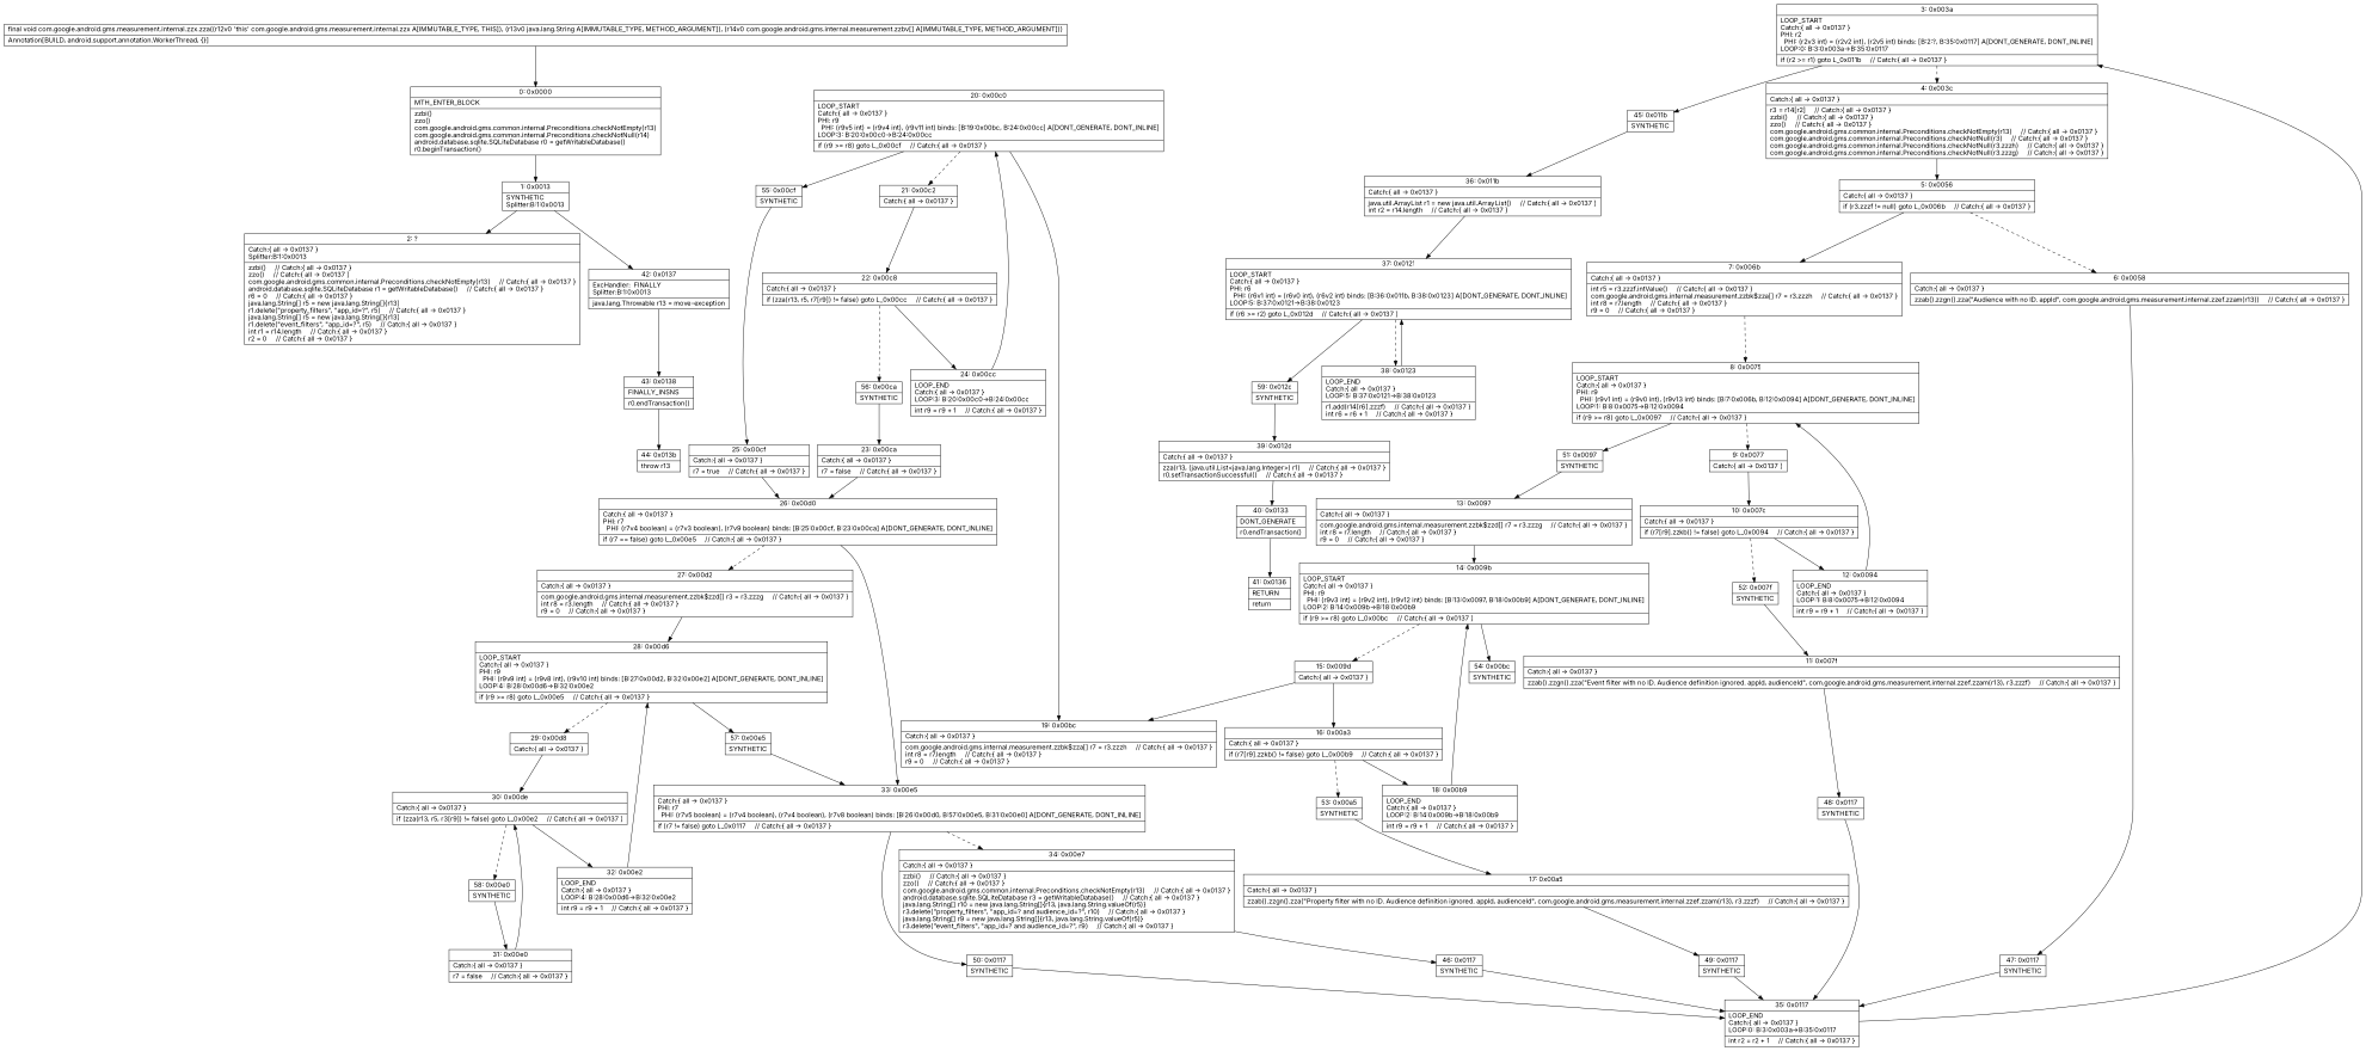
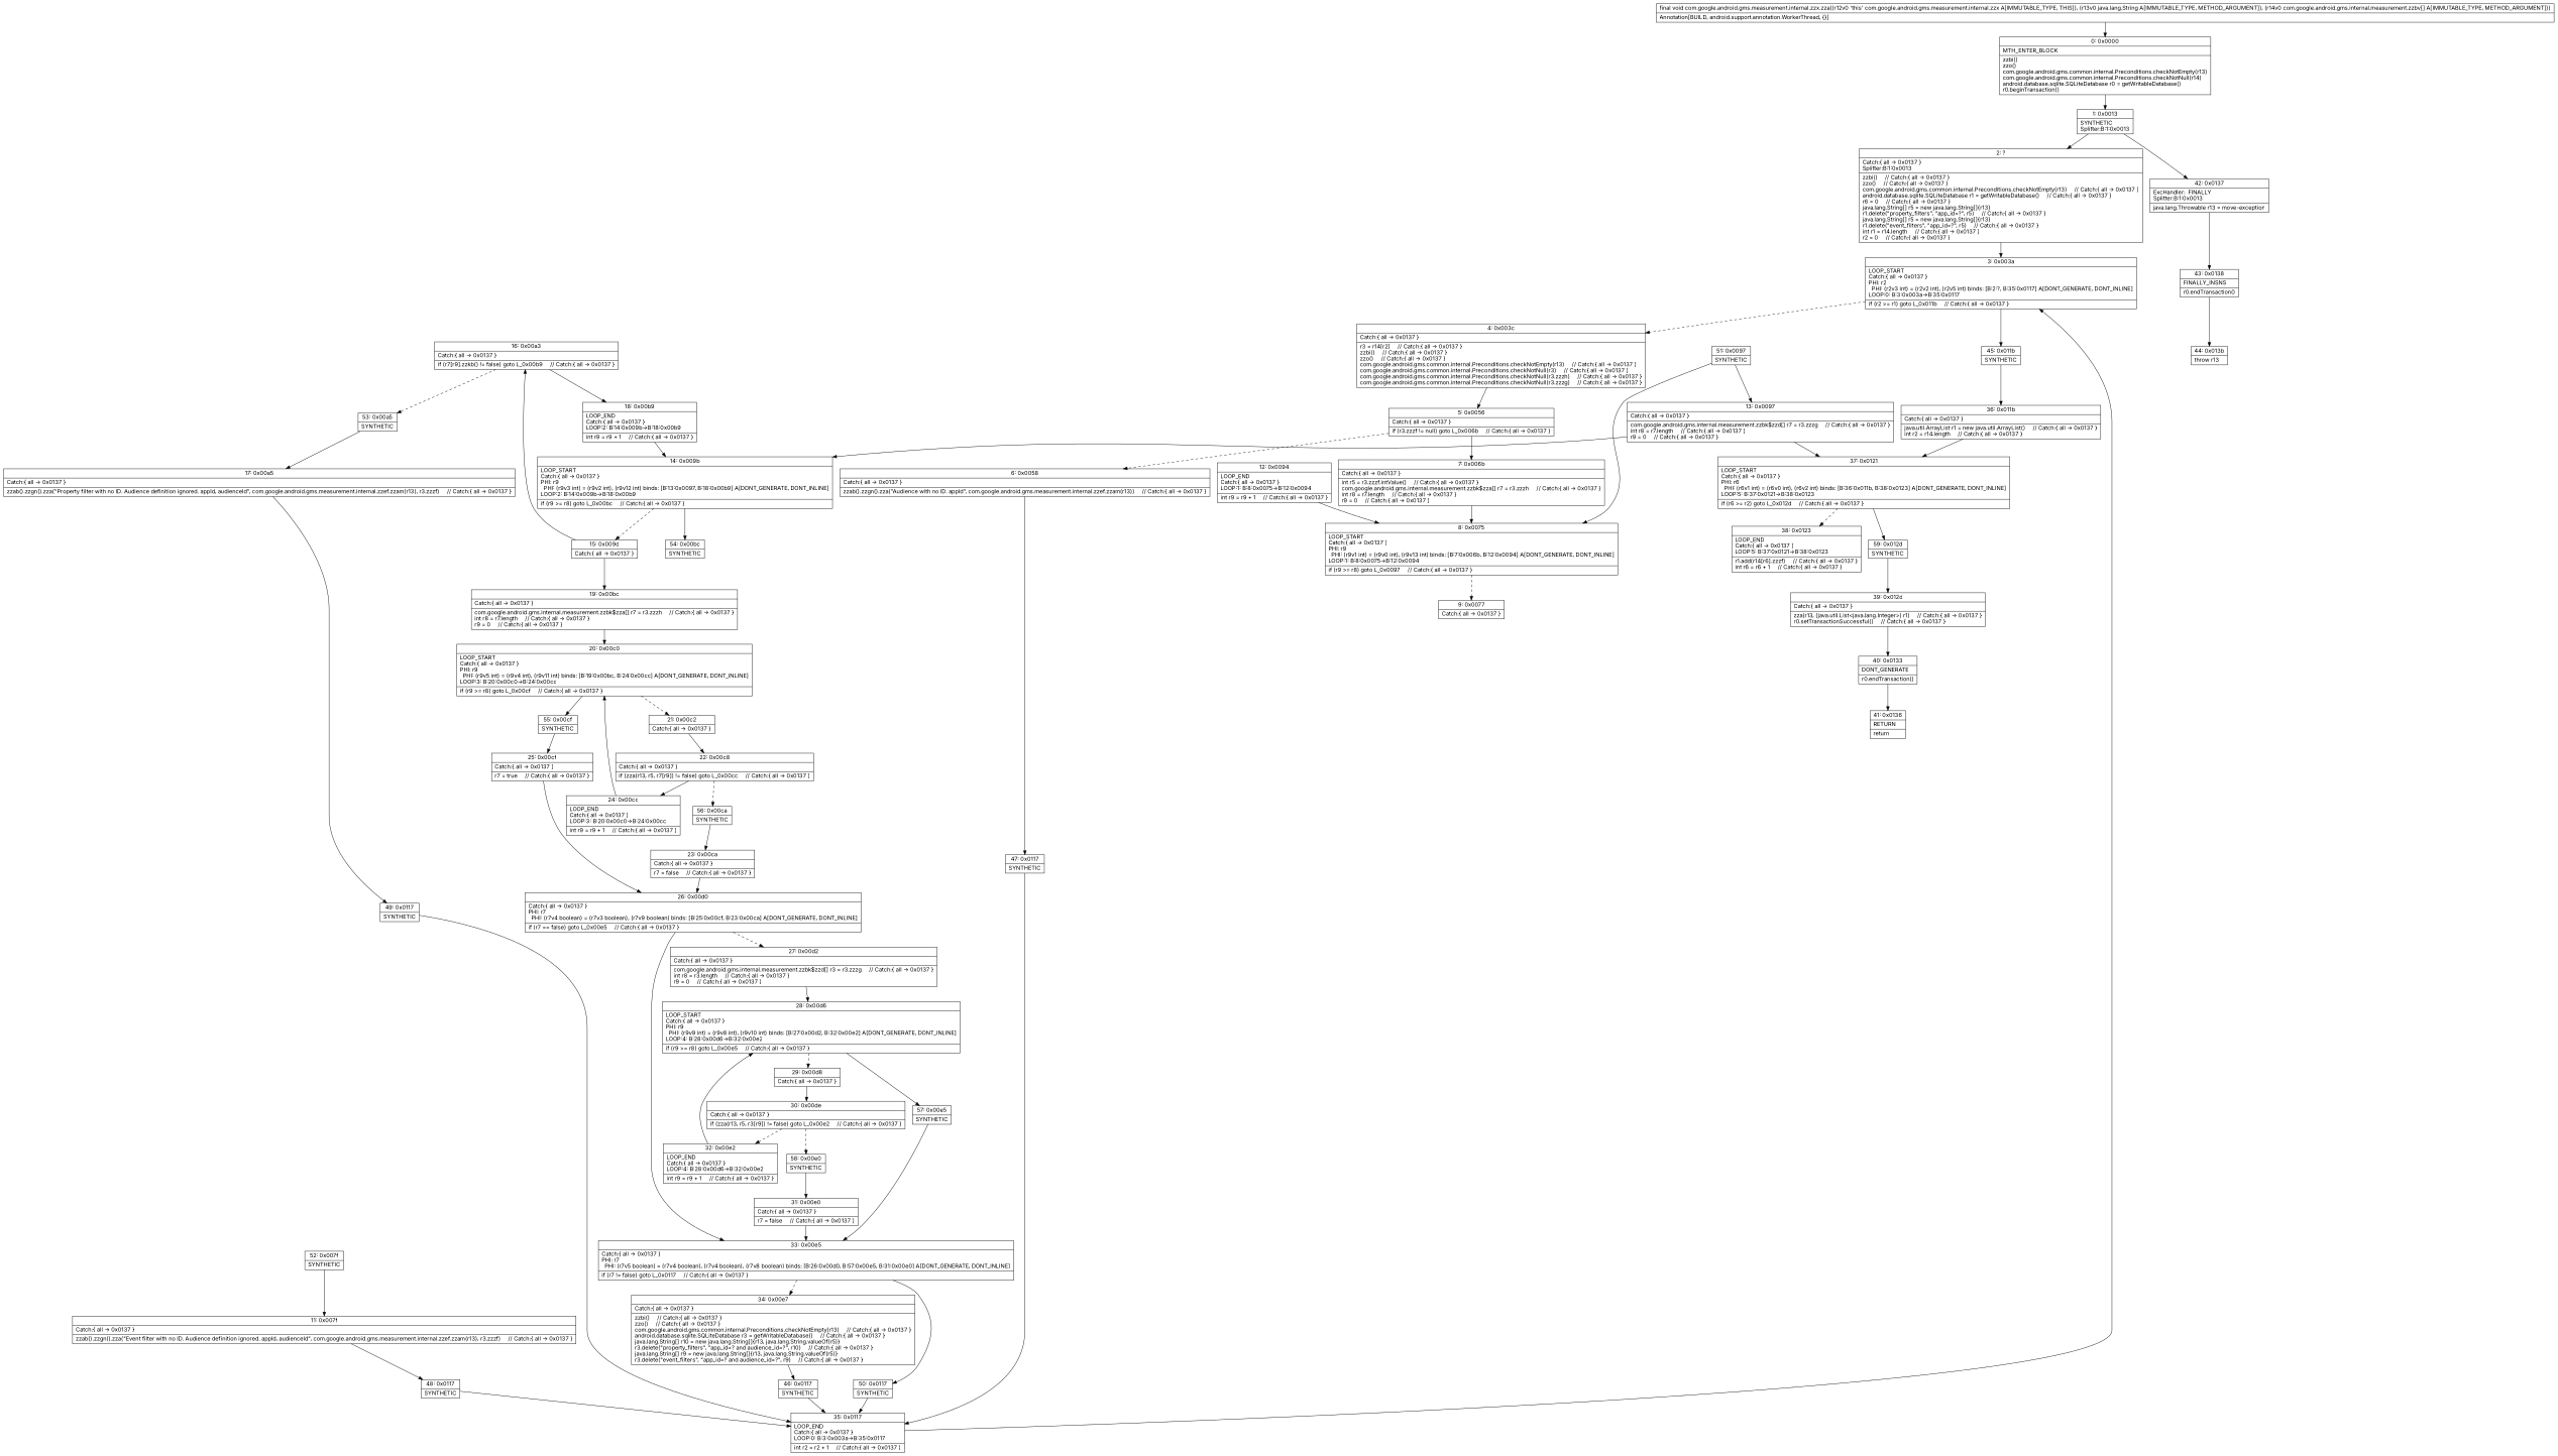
  digraph {
    fontname=Inter
    node [fontname=Inter shape=record]
    edge [fontname=Inter]
    n1 [label="{0\:\ 0x0000|MTH_ENTER_BLOCK\l|zzbi()\lzzo()\lcom.google.android.gms.common.internal.Preconditions.checkNotEmpty(r13)\lcom.google.android.gms.common.internal.Preconditions.checkNotNull(r14)\landroid.database.sqlite.SQLiteDatabase r0 = getWritableDatabase()\lr0.beginTransaction()\l}"]
    n2 [label="{1\:\ 0x0013|SYNTHETIC\lSplitter:B:1:0x0013\l}"]
    n3 [label="{2\:\ ?|Catch:\{ all \-\> 0x0137 \}\lSplitter:B:1:0x0013\l|zzbi()     \/\/ Catch:\{ all \-\> 0x0137 \}\lzzo()     \/\/ Catch:\{ all \-\> 0x0137 \}\lcom.google.android.gms.common.internal.Preconditions.checkNotEmpty(r13)     \/\/ Catch:\{ all \-\> 0x0137 \}\landroid.database.sqlite.SQLiteDatabase r1 = getWritableDatabase()     \/\/ Catch:\{ all \-\> 0x0137 \}\lr6 = 0     \/\/ Catch:\{ all \-\> 0x0137 \}\ljava.lang.String[] r5 = new java.lang.String[]\{r13\}\lr1.delete(\"property_filters\", \"app_id=?\", r5)     \/\/ Catch:\{ all \-\> 0x0137 \}\ljava.lang.String[] r5 = new java.lang.String[]\{r13\}\lr1.delete(\"event_filters\", \"app_id=?\", r5)     \/\/ Catch:\{ all \-\> 0x0137 \}\lint r1 = r14.length     \/\/ Catch:\{ all \-\> 0x0137 \}\lr2 = 0     \/\/ Catch:\{ all \-\> 0x0137 \}\l}"]
    n4 [label="{42\:\ 0x0137|ExcHandler:  FINALLY\lSplitter:B:1:0x0013\l|java.lang.Throwable r13 = move\-exception\l}"]
    n5 [label="{3\:\ 0x003a|LOOP_START\lCatch:\{ all \-\> 0x0137 \}\lPHI: r2 \l  PHI: (r2v3 int) = (r2v2 int), (r2v5 int) binds: [B:2:?, B:35:0x0117] A[DONT_GENERATE, DONT_INLINE]\lLOOP:0: B:3:0x003a\-\>B:35:0x0117\l|if (r2 \>= r1) goto L_0x011b     \/\/ Catch:\{ all \-\> 0x0137 \}\l}"]
    n6 [label="{43\:\ 0x0138|FINALLY_INSNS\l|r0.endTransaction()\l}"]
    n7 [label="{4\:\ 0x003c|Catch:\{ all \-\> 0x0137 \}\l|r3 = r14[r2]     \/\/ Catch:\{ all \-\> 0x0137 \}\lzzbi()     \/\/ Catch:\{ all \-\> 0x0137 \}\lzzo()     \/\/ Catch:\{ all \-\> 0x0137 \}\lcom.google.android.gms.common.internal.Preconditions.checkNotEmpty(r13)     \/\/ Catch:\{ all \-\> 0x0137 \}\lcom.google.android.gms.common.internal.Preconditions.checkNotNull(r3)     \/\/ Catch:\{ all \-\> 0x0137 \}\lcom.google.android.gms.common.internal.Preconditions.checkNotNull(r3.zzzh)     \/\/ Catch:\{ all \-\> 0x0137 \}\lcom.google.android.gms.common.internal.Preconditions.checkNotNull(r3.zzzg)     \/\/ Catch:\{ all \-\> 0x0137 \}\l}"]
    n8 [label="{45\:\ 0x011b|SYNTHETIC\l}"]
    n9 [label="{5\:\ 0x0056|Catch:\{ all \-\> 0x0137 \}\l|if (r3.zzzf != null) goto L_0x006b     \/\/ Catch:\{ all \-\> 0x0137 \}\l}"]
    n10 [label="{36\:\ 0x011b|Catch:\{ all \-\> 0x0137 \}\l|java.util.ArrayList r1 = new java.util.ArrayList()     \/\/ Catch:\{ all \-\> 0x0137 \}\lint r2 = r14.length     \/\/ Catch:\{ all \-\> 0x0137 \}\l}"]
    n11 [label="{6\:\ 0x0058|Catch:\{ all \-\> 0x0137 \}\l|zzab().zzgn().zza(\"Audience with no ID. appId\", com.google.android.gms.measurement.internal.zzef.zzam(r13))     \/\/ Catch:\{ all \-\> 0x0137 \}\l}"]
    n12 [label="{7\:\ 0x006b|Catch:\{ all \-\> 0x0137 \}\l|int r5 = r3.zzzf.intValue()     \/\/ Catch:\{ all \-\> 0x0137 \}\lcom.google.android.gms.internal.measurement.zzbk$zza[] r7 = r3.zzzh     \/\/ Catch:\{ all \-\> 0x0137 \}\lint r8 = r7.length     \/\/ Catch:\{ all \-\> 0x0137 \}\lr9 = 0     \/\/ Catch:\{ all \-\> 0x0137 \}\l}"]
    n13 [label="{47\:\ 0x0117|SYNTHETIC\l}"]
    n14 [label="{8\:\ 0x0075|LOOP_START\lCatch:\{ all \-\> 0x0137 \}\lPHI: r9 \l  PHI: (r9v1 int) = (r9v0 int), (r9v13 int) binds: [B:7:0x006b, B:12:0x0094] A[DONT_GENERATE, DONT_INLINE]\lLOOP:1: B:8:0x0075\-\>B:12:0x0094\l|if (r9 \>= r8) goto L_0x0097     \/\/ Catch:\{ all \-\> 0x0137 \}\l}"]
    n15 [label="{35\:\ 0x0117|LOOP_END\lCatch:\{ all \-\> 0x0137 \}\lLOOP:0: B:3:0x003a\-\>B:35:0x0117\l|int r2 = r2 + 1     \/\/ Catch:\{ all \-\> 0x0137 \}\l}"]
    n16 [label="{9\:\ 0x0077|Catch:\{ all \-\> 0x0137 \}\l}"]
    n17 [label="{51\:\ 0x0097|SYNTHETIC\l}"]
-   n18 [label="{10\:\ 0x007d|Catch:\{ all \-\> 0x0137 \}\l|if (r7[r9].zzkb() != false) goto L_0x0094     \/\/ Catch:\{ all \-\> 0x0137 \}\l}"]
    n19 [label="{13\:\ 0x0097|Catch:\{ all \-\> 0x0137 \}\l|com.google.android.gms.internal.measurement.zzbk$zzd[] r7 = r3.zzzg     \/\/ Catch:\{ all \-\> 0x0137 \}\lint r8 = r7.length     \/\/ Catch:\{ all \-\> 0x0137 \}\lr9 = 0     \/\/ Catch:\{ all \-\> 0x0137 \}\l}"]
    n20 [label="{12\:\ 0x0094|LOOP_END\lCatch:\{ all \-\> 0x0137 \}\lLOOP:1: B:8:0x0075\-\>B:12:0x0094\l|int r9 = r9 + 1     \/\/ Catch:\{ all \-\> 0x0137 \}\l}"]
    n21 [label="{52\:\ 0x007f|SYNTHETIC\l}"]
    n22 [label="{11\:\ 0x007f|Catch:\{ all \-\> 0x0137 \}\l|zzab().zzgn().zza(\"Event filter with no ID. Audience definition ignored. appId, audienceId\", com.google.android.gms.measurement.internal.zzef.zzam(r13), r3.zzzf)     \/\/ Catch:\{ all \-\> 0x0137 \}\l}"]
    n23 [label="{48\:\ 0x0117|SYNTHETIC\l}"]
    n24 [label="{14\:\ 0x009b|LOOP_START\lCatch:\{ all \-\> 0x0137 \}\lPHI: r9 \l  PHI: (r9v3 int) = (r9v2 int), (r9v12 int) binds: [B:13:0x0097, B:18:0x00b9] A[DONT_GENERATE, DONT_INLINE]\lLOOP:2: B:14:0x009b\-\>B:18:0x00b9\l|if (r9 \>= r8) goto L_0x00bc     \/\/ Catch:\{ all \-\> 0x0137 \}\l}"]
    n25 [label="{15\:\ 0x009d|Catch:\{ all \-\> 0x0137 \}\l}"]
    n26 [label="{54\:\ 0x00bc|SYNTHETIC\l}"]
    n27 [label="{16\:\ 0x00a3|Catch:\{ all \-\> 0x0137 \}\l|if (r7[r9].zzkb() != false) goto L_0x00b9     \/\/ Catch:\{ all \-\> 0x0137 \}\l}"]
    n28 [label="{19\:\ 0x00bc|Catch:\{ all \-\> 0x0137 \}\l|com.google.android.gms.internal.measurement.zzbk$zza[] r7 = r3.zzzh     \/\/ Catch:\{ all \-\> 0x0137 \}\lint r8 = r7.length     \/\/ Catch:\{ all \-\> 0x0137 \}\lr9 = 0     \/\/ Catch:\{ all \-\> 0x0137 \}\l}"]
    n29 [label="{18\:\ 0x00b9|LOOP_END\lCatch:\{ all \-\> 0x0137 \}\lLOOP:2: B:14:0x009b\-\>B:18:0x00b9\l|int r9 = r9 + 1     \/\/ Catch:\{ all \-\> 0x0137 \}\l}"]
    n30 [label="{53\:\ 0x00a5|SYNTHETIC\l}"]
    n31 [label="{17\:\ 0x00a5|Catch:\{ all \-\> 0x0137 \}\l|zzab().zzgn().zza(\"Property filter with no ID. Audience definition ignored. appId, audienceId\", com.google.android.gms.measurement.internal.zzef.zzam(r13), r3.zzzf)     \/\/ Catch:\{ all \-\> 0x0137 \}\l}"]
    n32 [label="{49\:\ 0x0117|SYNTHETIC\l}"]
    n33 [label="{20\:\ 0x00c0|LOOP_START\lCatch:\{ all \-\> 0x0137 \}\lPHI: r9 \l  PHI: (r9v5 int) = (r9v4 int), (r9v11 int) binds: [B:19:0x00bc, B:24:0x00cc] A[DONT_GENERATE, DONT_INLINE]\lLOOP:3: B:20:0x00c0\-\>B:24:0x00cc\l|if (r9 \>= r8) goto L_0x00cf     \/\/ Catch:\{ all \-\> 0x0137 \}\l}"]
    n34 [label="{21\:\ 0x00c2|Catch:\{ all \-\> 0x0137 \}\l}"]
    n35 [label="{55\:\ 0x00cf|SYNTHETIC\l}"]
    n36 [label="{22\:\ 0x00c8|Catch:\{ all \-\> 0x0137 \}\l|if (zza(r13, r5, r7[r9]) != false) goto L_0x00cc     \/\/ Catch:\{ all \-\> 0x0137 \}\l}"]
    n37 [label="{25\:\ 0x00cf|Catch:\{ all \-\> 0x0137 \}\l|r7 = true     \/\/ Catch:\{ all \-\> 0x0137 \}\l}"]
    n38 [label="{24\:\ 0x00cc|LOOP_END\lCatch:\{ all \-\> 0x0137 \}\lLOOP:3: B:20:0x00c0\-\>B:24:0x00cc\l|int r9 = r9 + 1     \/\/ Catch:\{ all \-\> 0x0137 \}\l}"]
    n39 [label="{56\:\ 0x00ca|SYNTHETIC\l}"]
    n40 [label="{23\:\ 0x00ca|Catch:\{ all \-\> 0x0137 \}\l|r7 = false     \/\/ Catch:\{ all \-\> 0x0137 \}\l}"]
    n41 [label="{26\:\ 0x00d0|Catch:\{ all \-\> 0x0137 \}\lPHI: r7 \l  PHI: (r7v4 boolean) = (r7v3 boolean), (r7v9 boolean) binds: [B:25:0x00cf, B:23:0x00ca] A[DONT_GENERATE, DONT_INLINE]\l|if (r7 == false) goto L_0x00e5     \/\/ Catch:\{ all \-\> 0x0137 \}\l}"]
    n42 [label="{27\:\ 0x00d2|Catch:\{ all \-\> 0x0137 \}\l|com.google.android.gms.internal.measurement.zzbk$zzd[] r3 = r3.zzzg     \/\/ Catch:\{ all \-\> 0x0137 \}\lint r8 = r3.length     \/\/ Catch:\{ all \-\> 0x0137 \}\lr9 = 0     \/\/ Catch:\{ all \-\> 0x0137 \}\l}"]
    n43 [label="{33\:\ 0x00e5|Catch:\{ all \-\> 0x0137 \}\lPHI: r7 \l  PHI: (r7v5 boolean) = (r7v4 boolean), (r7v4 boolean), (r7v8 boolean) binds: [B:26:0x00d0, B:57:0x00e5, B:31:0x00e0] A[DONT_GENERATE, DONT_INLINE]\l|if (r7 != false) goto L_0x0117     \/\/ Catch:\{ all \-\> 0x0137 \}\l}"]
    n44 [label="{28\:\ 0x00d6|LOOP_START\lCatch:\{ all \-\> 0x0137 \}\lPHI: r9 \l  PHI: (r9v9 int) = (r9v8 int), (r9v10 int) binds: [B:27:0x00d2, B:32:0x00e2] A[DONT_GENERATE, DONT_INLINE]\lLOOP:4: B:28:0x00d6\-\>B:32:0x00e2\l|if (r9 \>= r8) goto L_0x00e5     \/\/ Catch:\{ all \-\> 0x0137 \}\l}"]
    n45 [label="{34\:\ 0x00e7|Catch:\{ all \-\> 0x0137 \}\l|zzbi()     \/\/ Catch:\{ all \-\> 0x0137 \}\lzzo()     \/\/ Catch:\{ all \-\> 0x0137 \}\lcom.google.android.gms.common.internal.Preconditions.checkNotEmpty(r13)     \/\/ Catch:\{ all \-\> 0x0137 \}\landroid.database.sqlite.SQLiteDatabase r3 = getWritableDatabase()     \/\/ Catch:\{ all \-\> 0x0137 \}\ljava.lang.String[] r10 = new java.lang.String[]\{r13, java.lang.String.valueOf(r5)\}\lr3.delete(\"property_filters\", \"app_id=? and audience_id=?\", r10)     \/\/ Catch:\{ all \-\> 0x0137 \}\ljava.lang.String[] r9 = new java.lang.String[]\{r13, java.lang.String.valueOf(r5)\}\lr3.delete(\"event_filters\", \"app_id=? and audience_id=?\", r9)     \/\/ Catch:\{ all \-\> 0x0137 \}\l}"]
    n46 [label="{50\:\ 0x0117|SYNTHETIC\l}"]
    n47 [label="{29\:\ 0x00d8|Catch:\{ all \-\> 0x0137 \}\l}"]
    n48 [label="{57\:\ 0x00e5|SYNTHETIC\l}"]
    n49 [label="{30\:\ 0x00de|Catch:\{ all \-\> 0x0137 \}\l|if (zza(r13, r5, r3[r9]) != false) goto L_0x00e2     \/\/ Catch:\{ all \-\> 0x0137 \}\l}"]
    n50 [label="{32\:\ 0x00e2|LOOP_END\lCatch:\{ all \-\> 0x0137 \}\lLOOP:4: B:28:0x00d6\-\>B:32:0x00e2\l|int r9 = r9 + 1     \/\/ Catch:\{ all \-\> 0x0137 \}\l}"]
    n51 [label="{58\:\ 0x00e0|SYNTHETIC\l}"]
    n52 [label="{31\:\ 0x00e0|Catch:\{ all \-\> 0x0137 \}\l|r7 = false     \/\/ Catch:\{ all \-\> 0x0137 \}\l}"]
    n53 [label="{46\:\ 0x0117|SYNTHETIC\l}"]
    n54 [label="{37\:\ 0x0121|LOOP_START\lCatch:\{ all \-\> 0x0137 \}\lPHI: r6 \l  PHI: (r6v1 int) = (r6v0 int), (r6v2 int) binds: [B:36:0x011b, B:38:0x0123] A[DONT_GENERATE, DONT_INLINE]\lLOOP:5: B:37:0x0121\-\>B:38:0x0123\l|if (r6 \>= r2) goto L_0x012d     \/\/ Catch:\{ all \-\> 0x0137 \}\l}"]
    n55 [label="{38\:\ 0x0123|LOOP_END\lCatch:\{ all \-\> 0x0137 \}\lLOOP:5: B:37:0x0121\-\>B:38:0x0123\l|r1.add(r14[r6].zzzf)     \/\/ Catch:\{ all \-\> 0x0137 \}\lint r6 = r6 + 1     \/\/ Catch:\{ all \-\> 0x0137 \}\l}"]
    n56 [label="{59\:\ 0x012d|SYNTHETIC\l}"]
    n57 [label="{39\:\ 0x012d|Catch:\{ all \-\> 0x0137 \}\l|zza(r13, (java.util.List\<java.lang.Integer\>) r1)     \/\/ Catch:\{ all \-\> 0x0137 \}\lr0.setTransactionSuccessful()     \/\/ Catch:\{ all \-\> 0x0137 \}\l}"]
    n58 [label="{40\:\ 0x0133|DONT_GENERATE\l|r0.endTransaction()\l}"]
    n59 [label="{41\:\ 0x0136|RETURN\l|return\l}"]
    n60 [label="{44\:\ 0x013b|throw r13\l}"]
    n61 [label="{final void com.google.android.gms.measurement.internal.zzx.zza((r12v0 'this' com.google.android.gms.measurement.internal.zzx A[IMMUTABLE_TYPE, THIS]), (r13v0 java.lang.String A[IMMUTABLE_TYPE, METHOD_ARGUMENT]), (r14v0 com.google.android.gms.internal.measurement.zzbv[] A[IMMUTABLE_TYPE, METHOD_ARGUMENT]))  | Annotation[BUILD, android.support.annotation.WorkerThread, \{\}]\l}"]
    n1 -> n2
    n2 -> n3
    n2 -> n4
+   n3 -> n5
    n4 -> n6
    n5 -> n7 [style=dashed]
    n5 -> n8
    n6 -> n60
    n7 -> n9
    n8 -> n10
    n9 -> n11 [style=dashed]
    n9 -> n12
    n10 -> n54
    n11 -> n13
-   n12 -> n14 [style=dashed]
+   n12 -> n14
    n13 -> n15
    n14 -> n16 [style=dashed]
-   n14 -> n17
+   n17 -> n14
    n15 -> n5
-   n16 -> n18
    n17 -> n19
-   n18 -> n20
-   n18 -> n21 [style=dashed]
    n19 -> n24
    n20 -> n14
    n21 -> n22
    n22 -> n23
    n23 -> n15
    n24 -> n25 [style=dashed]
    n24 -> n26
    n25 -> n27
    n25 -> n28
    n27 -> n29
    n27 -> n30 [style=dashed]
-   n33 -> n28
+   n28 -> n33
    n29 -> n24
    n30 -> n31
    n31 -> n32
    n32 -> n15
    n33 -> n34 [style=dashed]
    n33 -> n35
    n34 -> n36
    n35 -> n37
    n36 -> n38
    n36 -> n39 [style=dashed]
    n37 -> n41
    n38 -> n33
    n39 -> n40
    n40 -> n41
    n41 -> n42 [style=dashed]
    n41 -> n43
    n42 -> n44
    n43 -> n45 [style=dashed]
    n43 -> n46
    n44 -> n47 [style=dashed]
    n44 -> n48
    n45 -> n53
    n46 -> n15
    n47 -> n49
    n48 -> n43
-   n49 -> n50
+   n49 -> n50 [style=dashed]
    n49 -> n51 [style=dashed]
    n50 -> n44
    n51 -> n52
-   n52 -> n49
+   n52 -> n43
    n53 -> n15
    n54 -> n55 [style=dashed]
    n54 -> n56
-   n55 -> n54
+   n19 -> n54
    n56 -> n57
    n57 -> n58
    n58 -> n59
    n61 -> n1
  }
